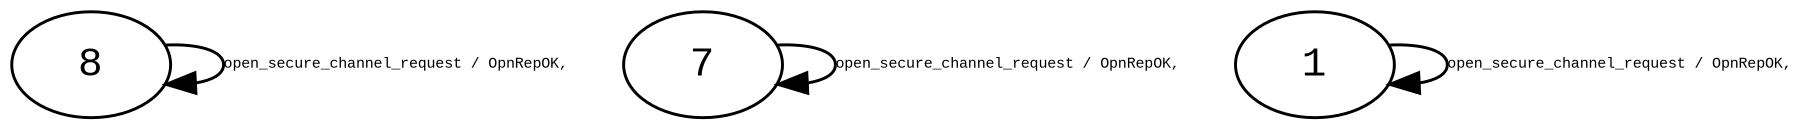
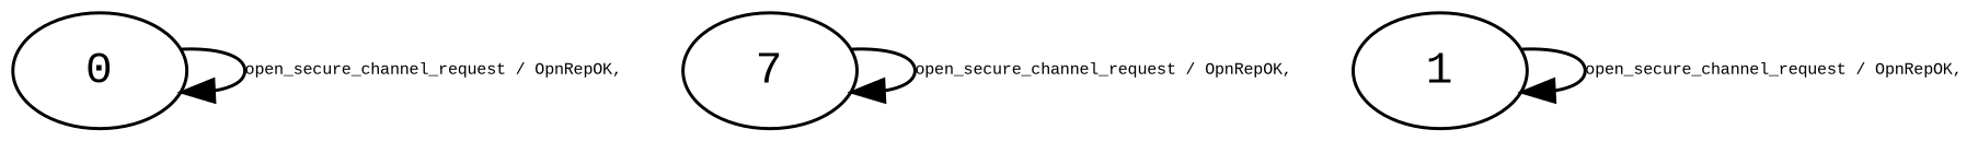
  digraph {
    fontname="Liberation Mono"
    node [fillcolor=white fontname="Liberation Mono" shape=ellipse style=filled]
    edge [fontname="Liberation Mono" fontsize=5]
-   8
+   8 [label=0]
    7
    1
    8 -> 8 [label="open_secure_channel_request / OpnRepOK,"]
    7 -> 7 [label="open_secure_channel_request / OpnRepOK,"]
    1 -> 1 [label="open_secure_channel_request / OpnRepOK,"]
  }
